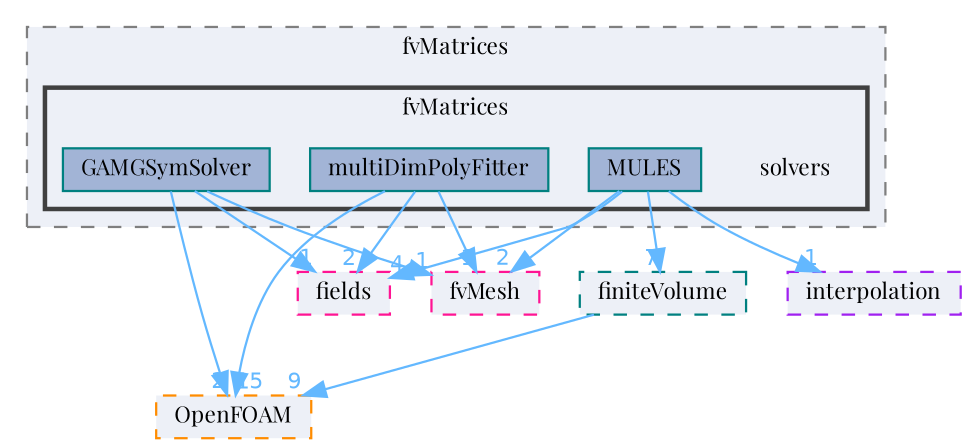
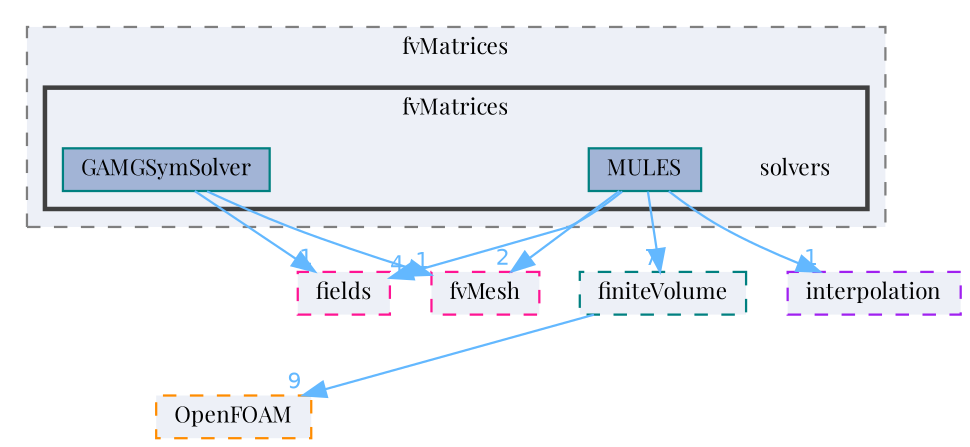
  digraph {
    compound=true
    fontname="Playfair Display"
    node [color=teal fontname="Playfair Display" fontsize=10 shape=box fillcolor="#edf0f7" style="filled,dashed"]
    edge [color=steelblue1 fontcolor=steelblue1 fontname="Playfair Display" fontsize=10 headlabel=1 labeldistance=1.5 labelfontname=Helvetica labelfontsize=10]
    n1 [color=deeppink height=0.2 label=solvers shape=plaintext width=0.4 fillcolor="" style=""]
    n2 [fillcolor="#a2b4d6" height=0.2 label=GAMGSymSolver style=filled width=0.4]
    n3 [fillcolor="#a2b4d6" height=0.2 label=MULES style=filled width=0.4]
-   n4 [fillcolor="#a2b4d6" height=0.2 label=multiDimPolyFitter style=filled width=0.4]
    n5 [color=deeppink height=0.2 label=fields width=0.4]
    n6 [color=deeppink height=0.2 label=fvMesh width=0.4]
    n7 [color=darkorange height=0.2 label=OpenFOAM width=0.4]
    n8 [height=0.2 label=finiteVolume width=0.4]
    n9 [color=purple height=0.2 label=interpolation width=0.4]
    subgraph cluster_1 {
      bgcolor="#edf0f7"
      fontsize=10
      label=fvMatrices
      pencolor=grey50
      style="filled,dashed"
      subgraph cluster_2 {
        bgcolor="#edf0f7"
        fontsize=10
        label=fvMatrices
        pencolor=grey25
        style="filled,bold"
        n1
        n2
        n3
-       n4
      }
    }
    n2 -> n5
    n2 -> n6
-   n2 -> n7 [headlabel=2]
    n3 -> n5 [headlabel=4]
    n3 -> n6 [headlabel=2]
    n3 -> n8 [headlabel=7]
    n3 -> n9
-   n4 -> n5 [headlabel=2]
-   n4 -> n6
-   n4 -> n7 [headlabel=15]
    n8 -> n7 [headlabel=9]
  }
